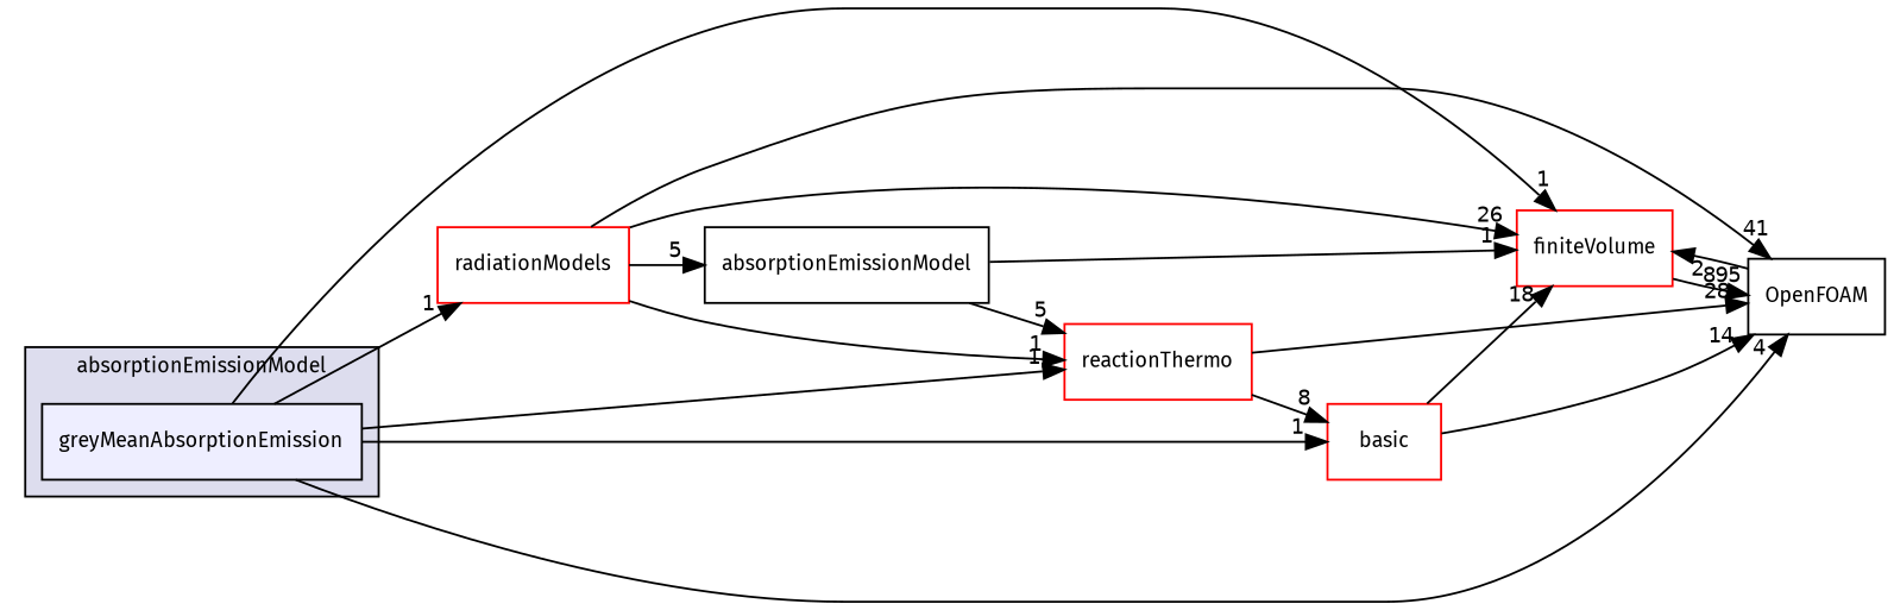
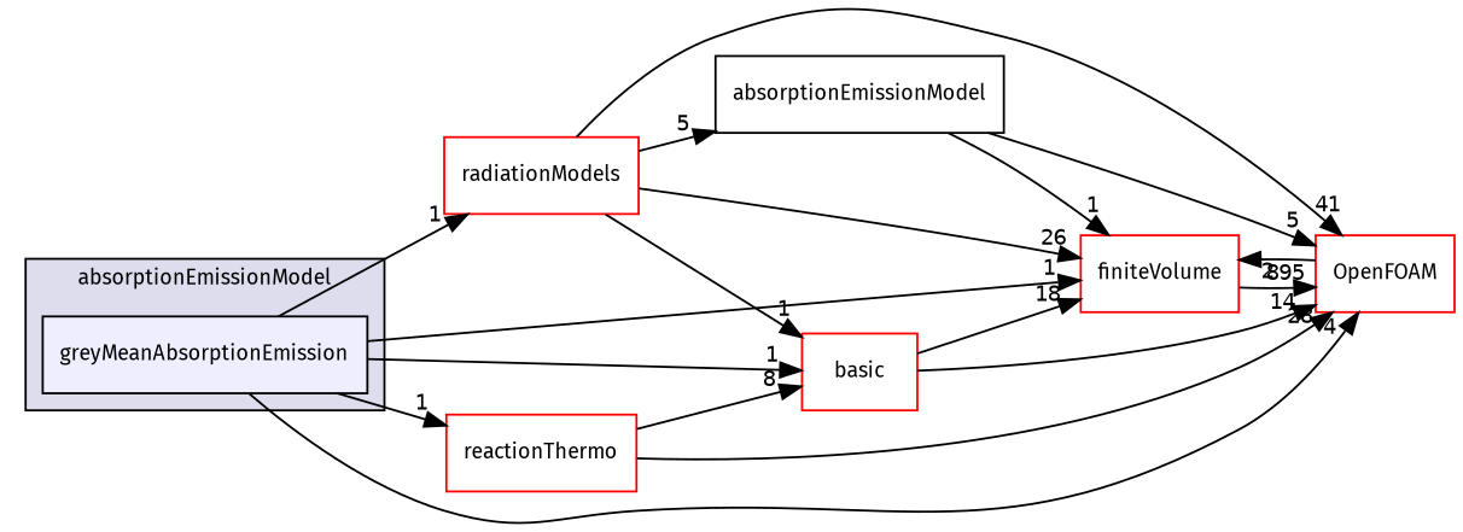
  digraph {
    compound=true
    fontname="Fira Sans"
    rankdir=LR
    node [fontname="Fira Sans" fontsize=10 shape=box color=red]
    edge [fontname="Fira Sans" headlabel=1 labeldistance=1.5 labelfontname=Helvetica labelfontsize=10]
    n1 [fillcolor="#eeeeff" label=greyMeanAbsorptionEmission pencolor=black style=filled color=""]
    n2 [label=finiteVolume]
    n3 [label=radiationModels]
-   n4 [color=black label=OpenFOAM]
+   n4 [label=OpenFOAM]
    n5 [label=reactionThermo]
    n6 [label=basic]
    n7 [label=absorptionEmissionModel color=""]
    subgraph cluster_1 {
      bgcolor="#ddddee"
      fontsize=10
      label=absorptionEmissionModel
      pencolor=black
      n1
    }
    n1 -> n2
    n1 -> n3
    n1 -> n4 [headlabel=4]
    n1 -> n5
    n1 -> n6
    n2 -> n4 [headlabel=895]
    n3 -> n2 [headlabel=26]
    n3 -> n4 [headlabel=41]
-   n3 -> n5
+   n3 -> n6
    n3 -> n7 [headlabel=5]
    n4 -> n2 [headlabel=2]
    n5 -> n4 [headlabel=28]
    n5 -> n6 [headlabel=8]
    n6 -> n2 [headlabel=18]
    n6 -> n4 [headlabel=14]
    n7 -> n2
-   n7 -> n5 [headlabel=5]
+   n7 -> n4 [headlabel=5]
  }
